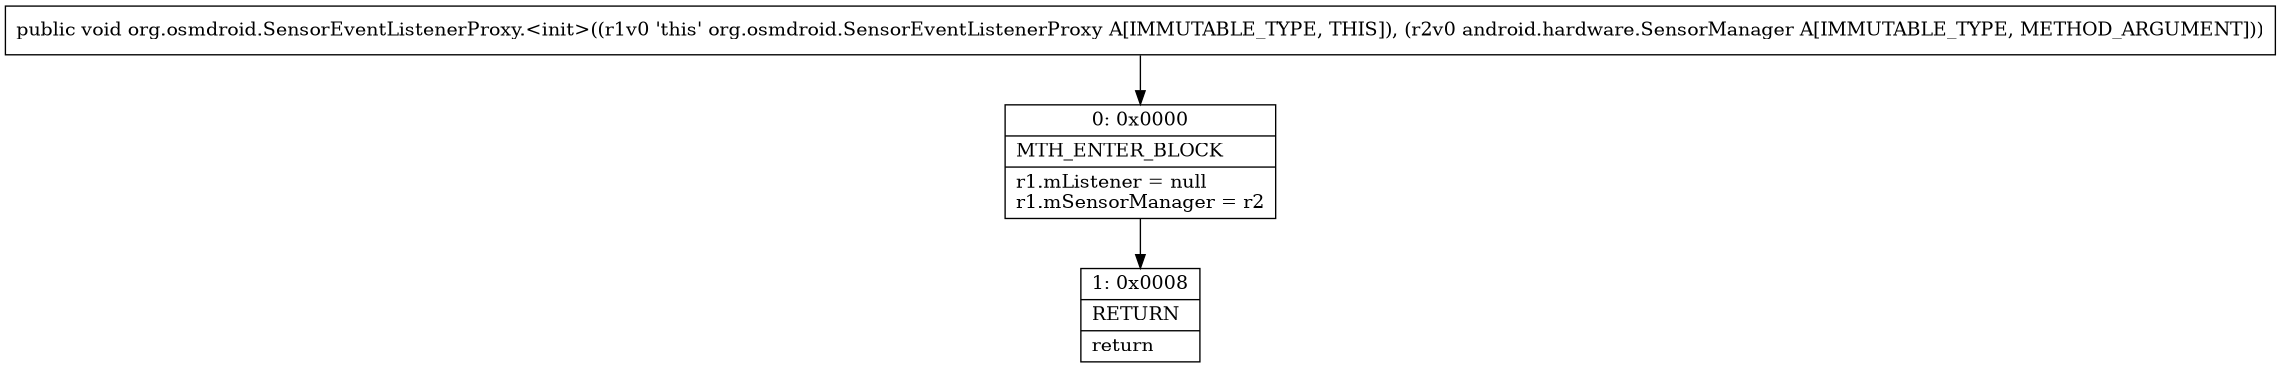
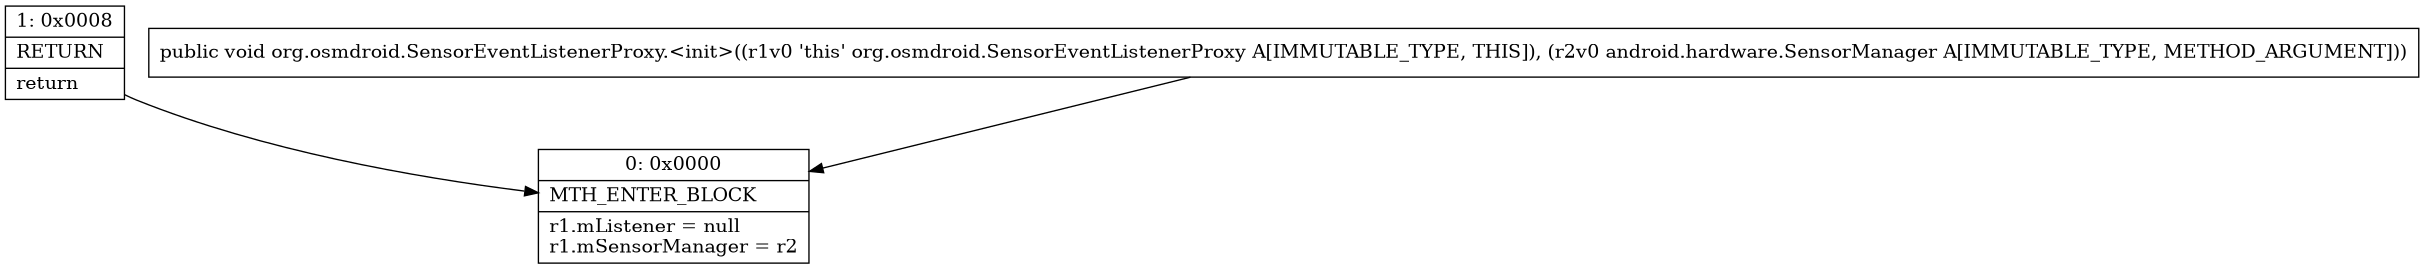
  digraph {
    node [shape=record]
    n1 [label="{0\:\ 0x0000|MTH_ENTER_BLOCK\l|r1.mListener = null\lr1.mSensorManager = r2\l}"]
    n2 [label="{1\:\ 0x0008|RETURN\l|return\l}"]
    n3 [label="{public void org.osmdroid.SensorEventListenerProxy.\<init\>((r1v0 'this' org.osmdroid.SensorEventListenerProxy A[IMMUTABLE_TYPE, THIS]), (r2v0 android.hardware.SensorManager A[IMMUTABLE_TYPE, METHOD_ARGUMENT])) }"]
-   n1 -> n2
+   n2 -> n1
    n3 -> n1
  }
